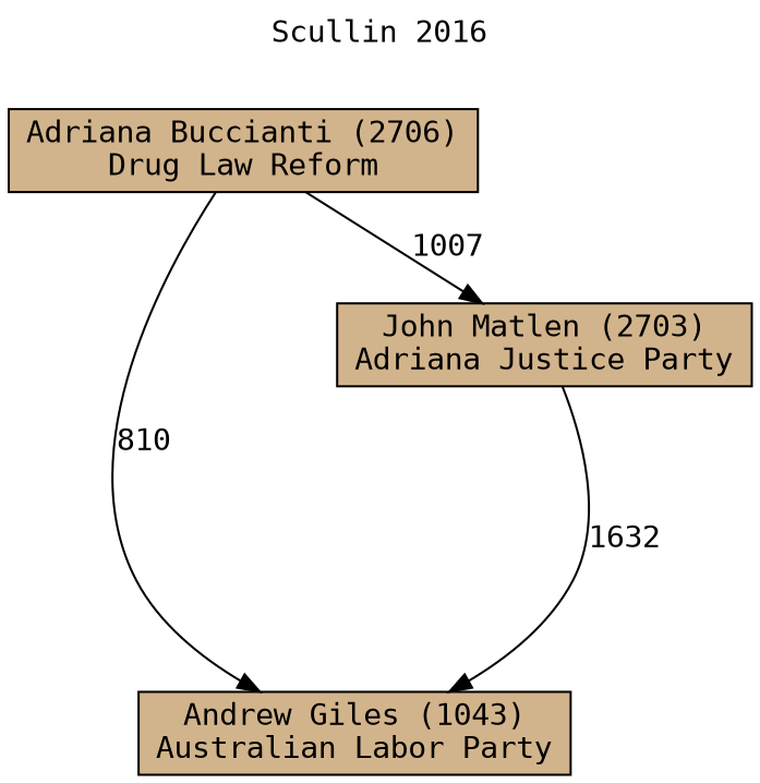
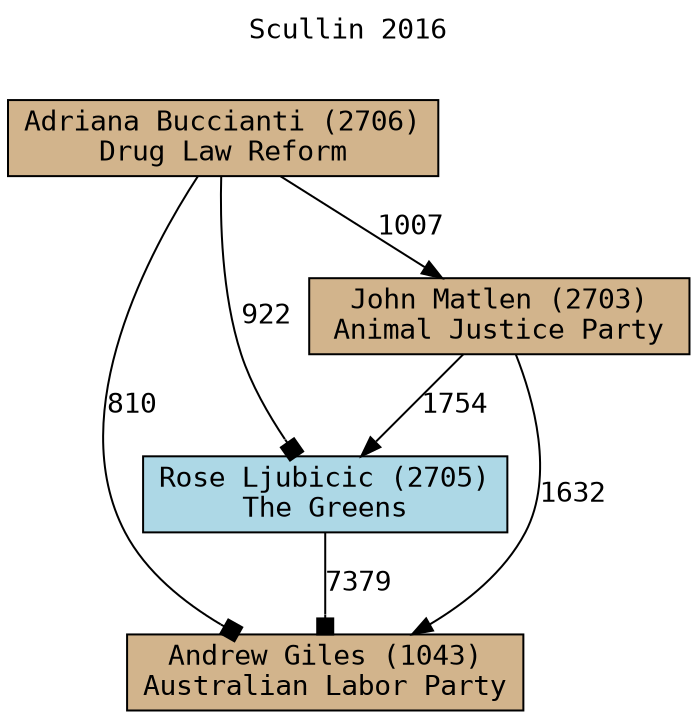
  digraph {
    fontname="DejaVu Sans Mono"
    label="Scullin 2016"
    labelloc=t
    mclimit=10
    node [fillcolor=tan fontname="DejaVu Sans Mono" shape=box style=filled]
    edge [arrowhead=box fontname="DejaVu Sans Mono"]
    n1 [label="Adriana Buccianti (2706)\nDrug Law Reform"]
+   n2 [fillcolor=lightblue label="Rose Ljubicic (2705)\nThe Greens"]
    n3 [label="Andrew Giles (1043)\nAustralian Labor Party"]
-   n4 [label="John Matlen (2703)\nAdriana Justice Party"]
-   n1 -> n3 [arrowhead=normal label=810]
+   n4 [label="John Matlen (2703)\nAnimal Justice Party"]
+   n1 -> n2 [label=922]
+   n1 -> n3 [label=810]
    n1 -> n4 [arrowhead=normal label=1007]
+   n2 -> n3 [label=7379]
+   n4 -> n2 [arrowhead=normal label=1754]
    n4 -> n3 [arrowhead=normal label=1632]
  }
